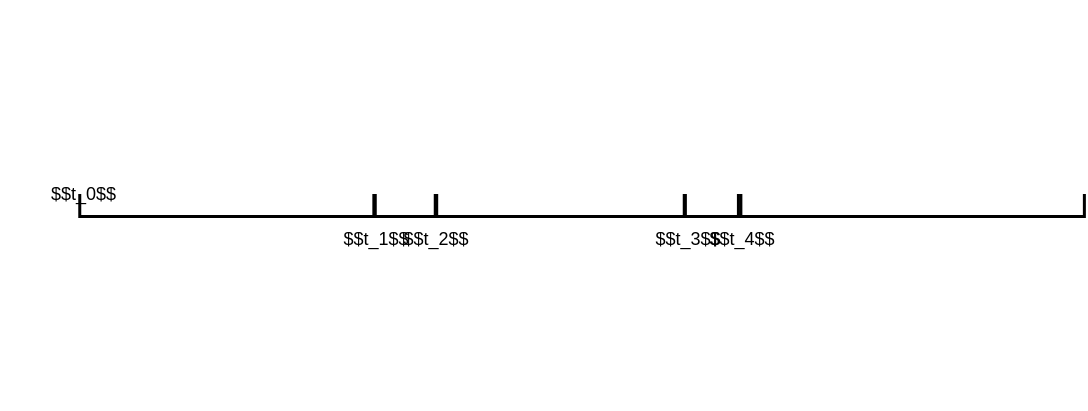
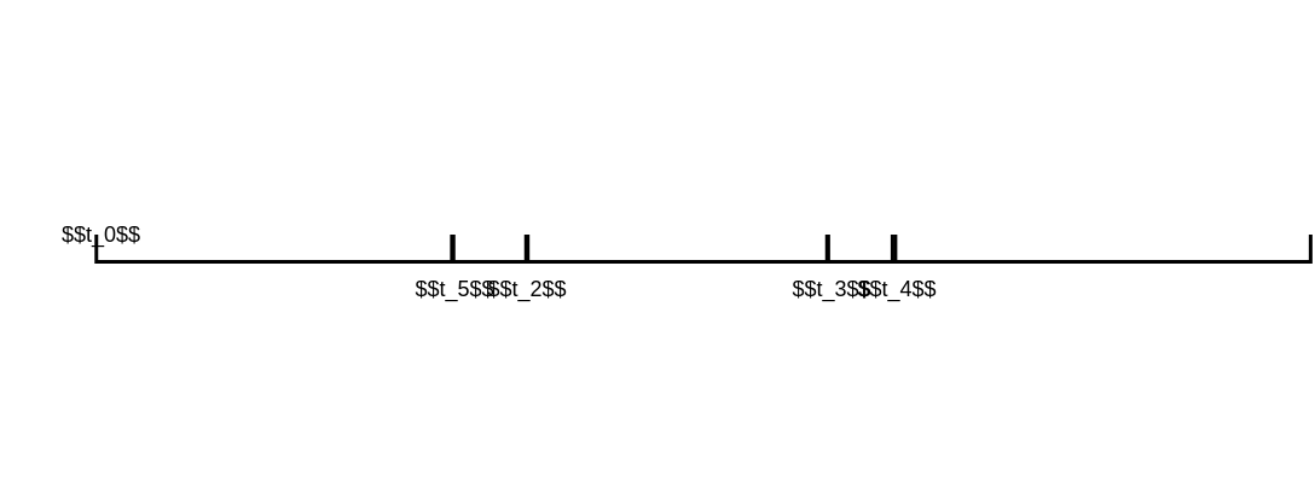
  <mxCell id="0" />
  <mxCell id="1" parent="0" />
  <mxCell id="2" value="" style="strokeWidth=2;html=1;shape=mxgraph.flowchart.annotation_1;align=left;pointerEvents=1;rotation=-90;" vertex="1" parent="1"><mxGeometry x="143.04" y="38.22" width="15" height="196.06" as="geometry" /></mxCell>
  <mxCell id="3" value="" style="strokeWidth=2;html=1;shape=mxgraph.flowchart.annotation_1;align=left;pointerEvents=1;rotation=-90;" vertex="1" parent="1"><mxGeometry x="262" y="116.25" width="15" height="40" as="geometry" /></mxCell>
  <mxCell id="4" value="" style="strokeWidth=2;html=1;shape=mxgraph.flowchart.annotation_1;align=left;pointerEvents=1;rotation=-90;" vertex="1" parent="1"><mxGeometry x="365.86" y="53.36" width="15" height="165.78" as="geometry" /></mxCell>
  <mxCell id="5" value="" style="strokeWidth=2;html=1;shape=mxgraph.flowchart.annotation_1;align=left;pointerEvents=1;rotation=-90;" vertex="1" parent="1"><mxGeometry x="599.43" y="20.93" width="15" height="230.64" as="geometry" /></mxCell>
- <mxCell id="6" value="$$t_1$$" style="text;html=1;align=center;verticalAlign=middle;resizable=0;points=[];autosize=1;strokeColor=none;fillColor=none;" vertex="1" parent="1"><mxGeometry x="215" y="144" width="70" height="30" as="geometry" /></mxCell>
+ <mxCell id="6" value="$$t_5$$" style="text;html=1;align=center;verticalAlign=middle;resizable=0;points=[];autosize=1;strokeColor=none;fillColor=none;" vertex="1" parent="1"><mxGeometry x="215" y="144" width="70" height="30" as="geometry" /></mxCell>
  <mxCell id="7" value="$$t_0$$" style="text;html=1;align=center;verticalAlign=middle;resizable=0;points=[];autosize=1;strokeColor=none;fillColor=none;" vertex="1" parent="1"><mxGeometry x="20" y="114" width="70" height="30" as="geometry" /></mxCell>
  <mxCell id="8" value="$$t_2$$" style="text;html=1;align=center;verticalAlign=middle;resizable=0;points=[];autosize=1;strokeColor=none;fillColor=none;" vertex="1" parent="1"><mxGeometry x="255" y="144" width="70" height="30" as="geometry" /></mxCell>
  <mxCell id="9" value="$$t_3$$" style="text;html=1;align=center;verticalAlign=middle;resizable=0;points=[];autosize=1;strokeColor=none;fillColor=none;" vertex="1" parent="1"><mxGeometry x="423" y="144" width="70" height="30" as="geometry" /></mxCell>
  <mxCell id="10" value="$$t_4$$" style="text;html=1;align=center;verticalAlign=middle;resizable=0;points=[];autosize=1;strokeColor=none;fillColor=none;" vertex="1" parent="1"><mxGeometry x="459" y="144" width="70" height="30" as="geometry" /></mxCell>
  <mxCell id="11" value="" style="strokeWidth=2;html=1;shape=mxgraph.flowchart.annotation_1;align=left;pointerEvents=1;rotation=-90;" vertex="1" parent="1"><mxGeometry x="466.87" y="117.38" width="15" height="37.75" as="geometry" /></mxCell>
